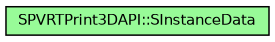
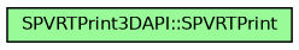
  digraph {
    rankdir=LR
-   n1 [color=black fillcolor=palegreen fontname=Helvetica fontsize=10 height=0.2 label="SPVRTPrint3DAPI::SInstanceData" shape=record style=filled width=0.4]
+   n1 [color=black fillcolor=palegreen fontname=Helvetica fontsize=10 height=0.2 label="SPVRTPrint3DAPI::SPVRTPrint" shape=record style=filled width=0.4]
  }
